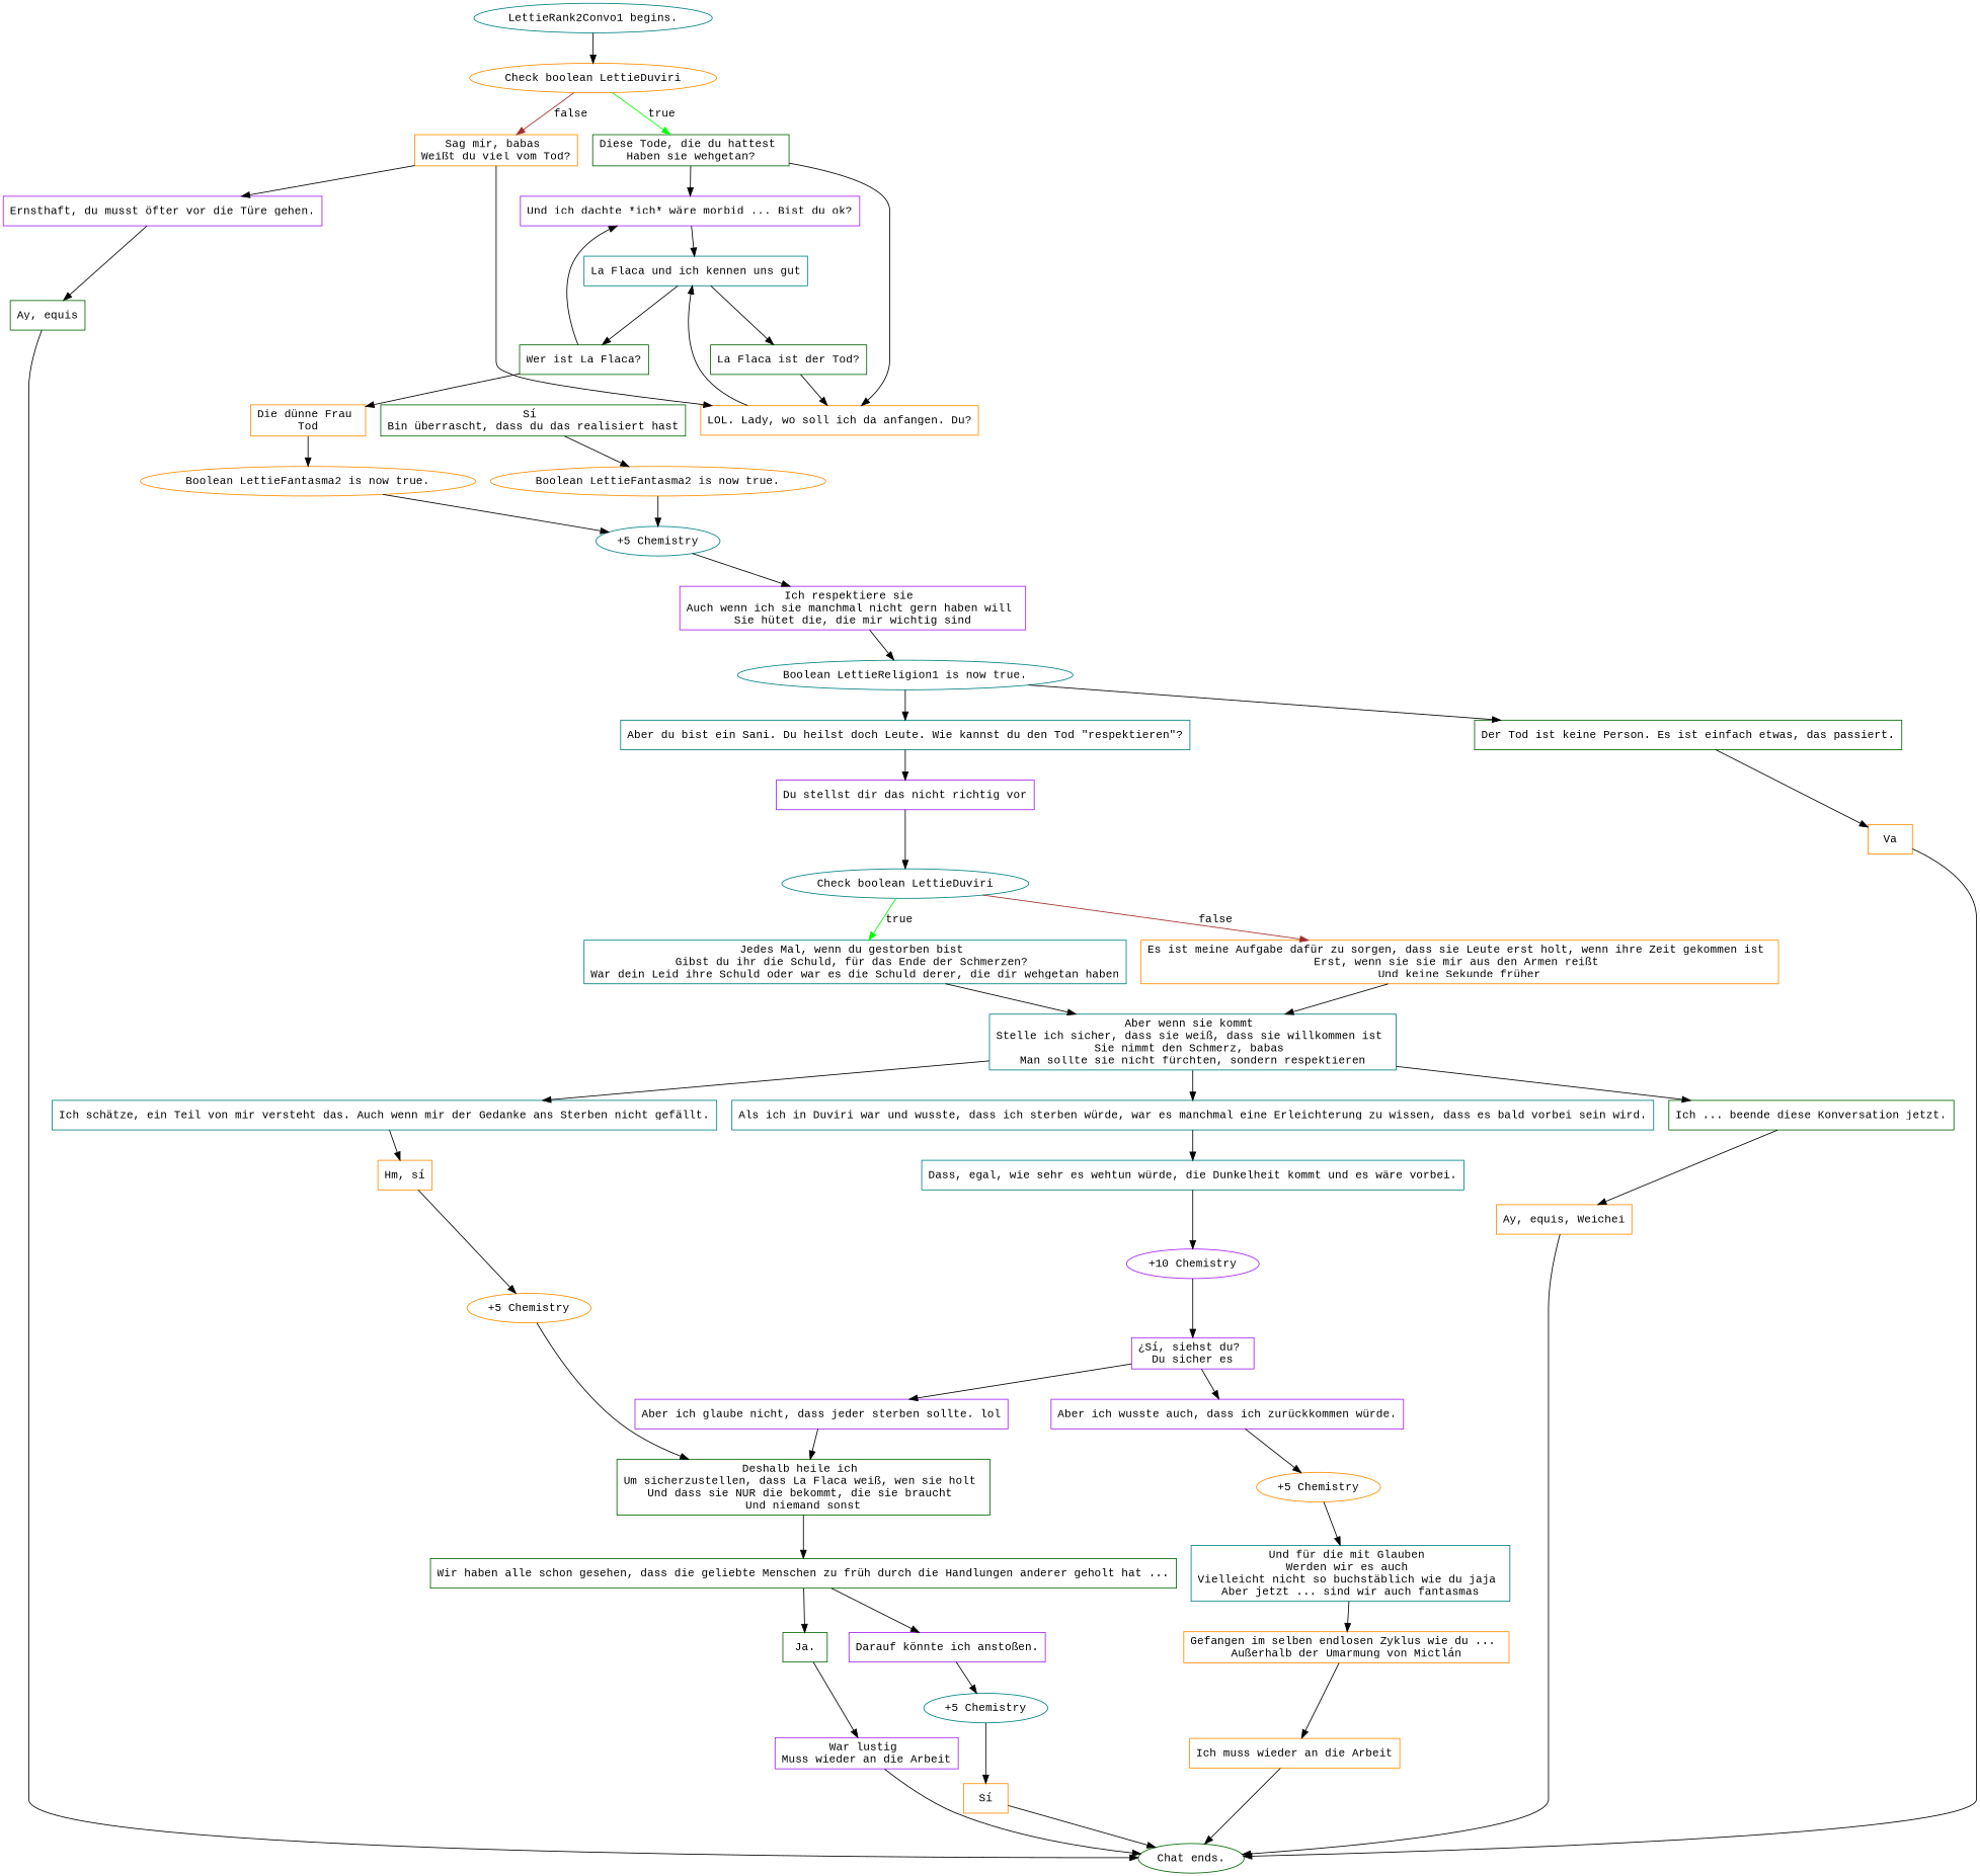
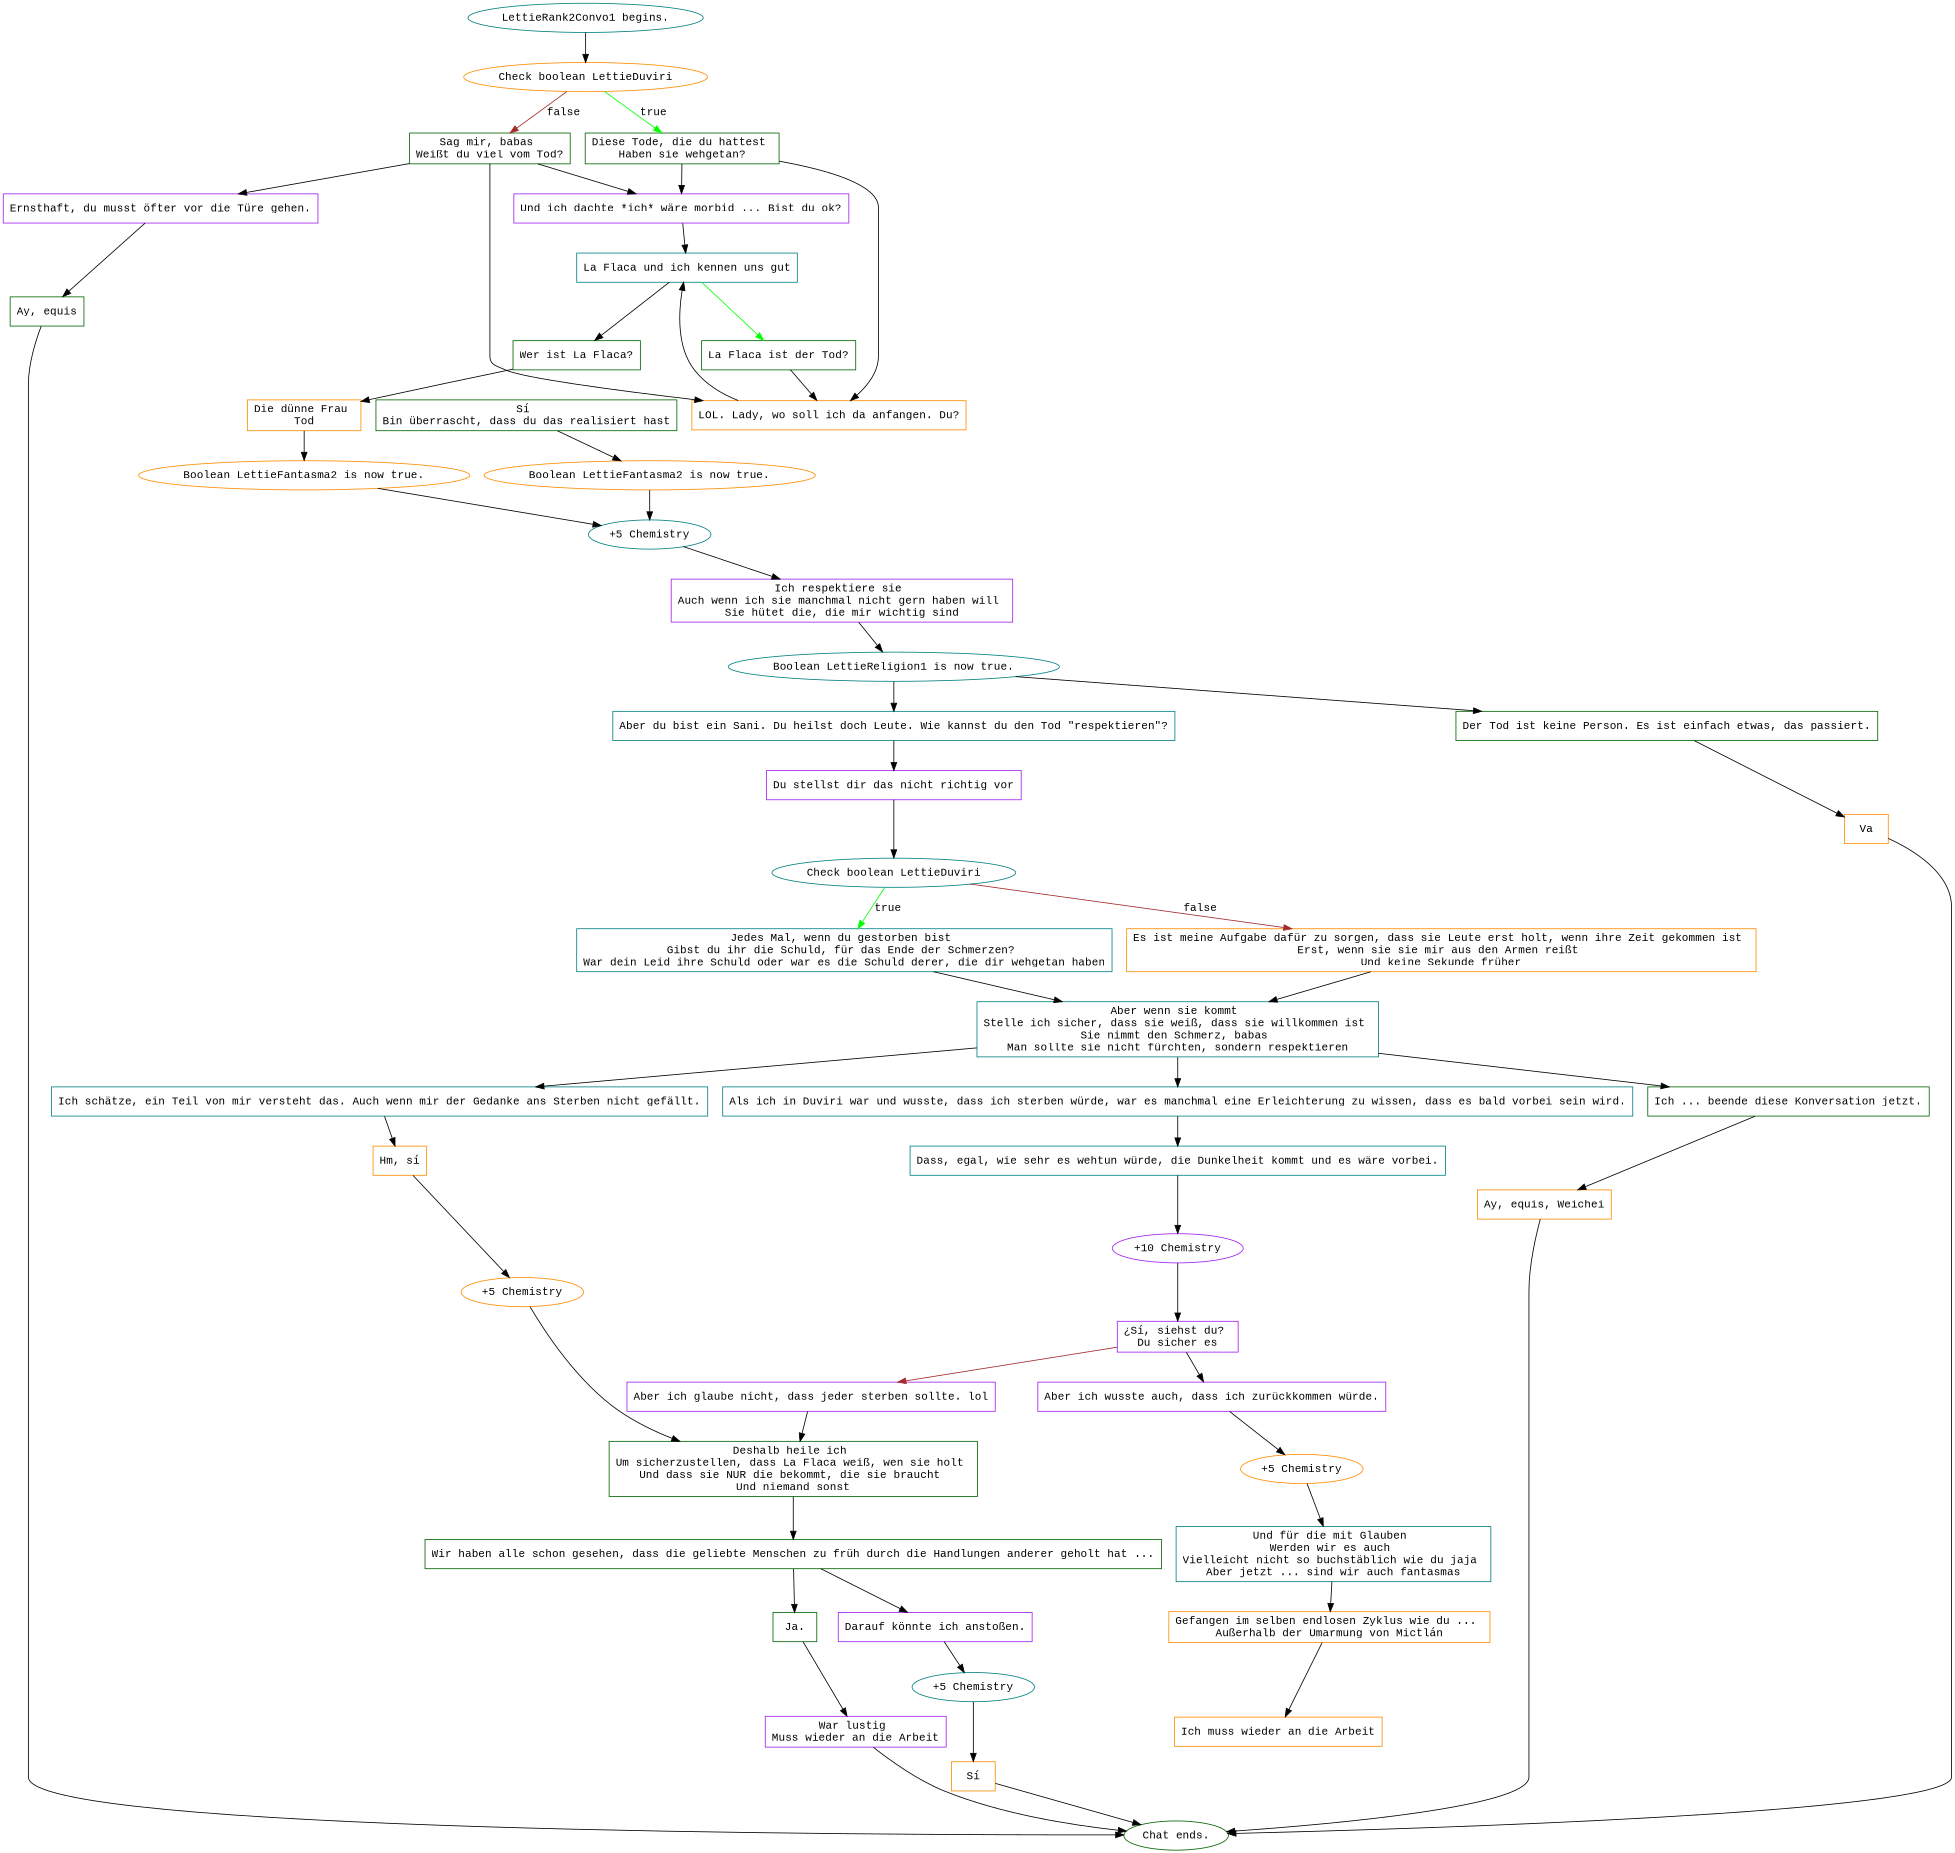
  digraph {
    fontname="Liberation Mono"
    node [color=darkorange fontname="Liberation Mono" shape=box]
    edge [fontname="Liberation Mono"]
    "LettieRank2Convo1 begins." [color=teal shape=""]
    n2 [label="Check boolean LettieDuviri" shape=""]
    n3 [color=darkgreen label="Diese Tode, die du hattest \nHaben sie wehgetan?"]
-   n4 [label="Sag mir, babas \nWeißt du viel vom Tod?"]
+   n4 [color=darkgreen label="Sag mir, babas \nWeißt du viel vom Tod?"]
    n5 [color=purple label="Und ich dachte *ich* wäre morbid ... Bist du ok?"]
    n6 [label="LOL. Lady, wo soll ich da anfangen. Du?"]
    n7 [color=purple label="Ernsthaft, du musst öfter vor die Türe gehen."]
    n8 [color=teal label="La Flaca und ich kennen uns gut"]
    n9 [color=darkgreen label="Ay, equis"]
    n10 [color=darkgreen label="La Flaca ist der Tod?"]
    n11 [color=darkgreen label="Wer ist La Flaca?"]
    "Chat ends." [color=darkgreen shape=""]
    n13 [label="Die dünne Frau \nTod"]
    n14 [color=darkgreen label="Sí \nBin überrascht, dass du das realisiert hast"]
    n15 [label="Boolean LettieFantasma2 is now true." shape=""]
    n16 [label="Boolean LettieFantasma2 is now true." shape=""]
    n17 [color=teal label="+5 Chemistry" shape=""]
    n18 [color=purple label="Ich respektiere sie \nAuch wenn ich sie manchmal nicht gern haben will \nSie hütet die, die mir wichtig sind"]
    n19 [color=teal label="Boolean LettieReligion1 is now true." shape=""]
    n20 [color=teal label="Aber du bist ein Sani. Du heilst doch Leute. Wie kannst du den Tod \"respektieren\"?"]
    n21 [color=darkgreen label="Der Tod ist keine Person. Es ist einfach etwas, das passiert."]
    n22 [color=purple label="Du stellst dir das nicht richtig vor"]
    n23 [label=Va]
    n24 [color=teal label="Check boolean LettieDuviri" shape=""]
    n25 [color=teal label="Jedes Mal, wenn du gestorben bist \nGibst du ihr die Schuld, für das Ende der Schmerzen? \nWar dein Leid ihre Schuld oder war es die Schuld derer, die dir wehgetan haben"]
    n26 [label="Es ist meine Aufgabe dafür zu sorgen, dass sie Leute erst holt, wenn ihre Zeit gekommen ist \nErst, wenn sie sie mir aus den Armen reißt \nUnd keine Sekunde früher"]
    n27 [color=teal label="Aber wenn sie kommt \nStelle ich sicher, dass sie weiß, dass sie willkommen ist \nSie nimmt den Schmerz, babas \nMan sollte sie nicht fürchten, sondern respektieren"]
    n28 [color=teal label="Als ich in Duviri war und wusste, dass ich sterben würde, war es manchmal eine Erleichterung zu wissen, dass es bald vorbei sein wird."]
    n29 [color=teal label="Ich schätze, ein Teil von mir versteht das. Auch wenn mir der Gedanke ans Sterben nicht gefällt."]
    n30 [color=darkgreen label="Ich ... beende diese Konversation jetzt."]
    n31 [color=teal label="Dass, egal, wie sehr es wehtun würde, die Dunkelheit kommt und es wäre vorbei."]
    n32 [label="Hm, sí"]
    n33 [label="Ay, equis, Weichei"]
    n34 [color=purple label="+10 Chemistry" shape=""]
    n35 [label="+5 Chemistry" shape=""]
    n36 [color=purple label="¿Sí, siehst du? \nDu sicher es"]
    n37 [color=darkgreen label="Deshalb heile ich \nUm sicherzustellen, dass La Flaca weiß, wen sie holt \nUnd dass sie NUR die bekommt, die sie braucht \nUnd niemand sonst"]
    n38 [color=purple label="Aber ich wusste auch, dass ich zurückkommen würde."]
    n39 [color=purple label="Aber ich glaube nicht, dass jeder sterben sollte. lol"]
    n40 [color=darkgreen label="Wir haben alle schon gesehen, dass die geliebte Menschen zu früh durch die Handlungen anderer geholt hat ..."]
    n41 [label="+5 Chemistry" shape=""]
    n42 [color=darkgreen label="Ja."]
    n43 [color=purple label="Darauf könnte ich anstoßen."]
    n44 [color=teal label="Und für die mit Glauben \nWerden wir es auch \nVielleicht nicht so buchstäblich wie du jaja \nAber jetzt ... sind wir auch fantasmas"]
    n45 [color=purple label="War lustig \nMuss wieder an die Arbeit"]
    n46 [color=teal label="+5 Chemistry" shape=""]
    n47 [label="Gefangen im selben endlosen Zyklus wie du ... \nAußerhalb der Umarmung von Mictlán"]
    n48 [label="Sí"]
    n49 [label="Ich muss wieder an die Arbeit"]
    "LettieRank2Convo1 begins." -> n2
    n2 -> n3 [color=green label=true]
    n2 -> n4 [color=brown label=false]
    n3 -> n5
    n3 -> n6
-   n11 -> n5
+   n4 -> n5
    n4 -> n6
    n4 -> n7
    n5 -> n8
    n6 -> n8
    n7 -> n9
-   n8 -> n10
+   n8 -> n10 [color=green]
    n8 -> n11
    n9 -> "Chat ends."
    n10 -> n6
    n11 -> n13
    n13 -> n16
    n14 -> n15
    n15 -> n17
    n16 -> n17
    n17 -> n18
    n18 -> n19
    n19 -> n20
    n19 -> n21
    n20 -> n22
    n21 -> n23
    n22 -> n24
    n23 -> "Chat ends."
    n24 -> n25 [color=green label=true]
    n24 -> n26 [color=brown label=false]
    n25 -> n27
    n26 -> n27
    n27 -> n28
    n27 -> n29
    n27 -> n30
    n28 -> n31
    n29 -> n32
    n30 -> n33
    n31 -> n34
    n32 -> n35
    n33 -> "Chat ends."
    n34 -> n36
    n35 -> n37
    n36 -> n38
-   n36 -> n39
+   n36 -> n39 [color=brown]
    n37 -> n40
    n38 -> n41
    n39 -> n37
    n40 -> n42
    n40 -> n43
    n41 -> n44
    n42 -> n45
    n43 -> n46
    n44 -> n47
    n45 -> "Chat ends."
    n46 -> n48
    n47 -> n49
    n48 -> "Chat ends."
-   n49 -> "Chat ends."
  }
